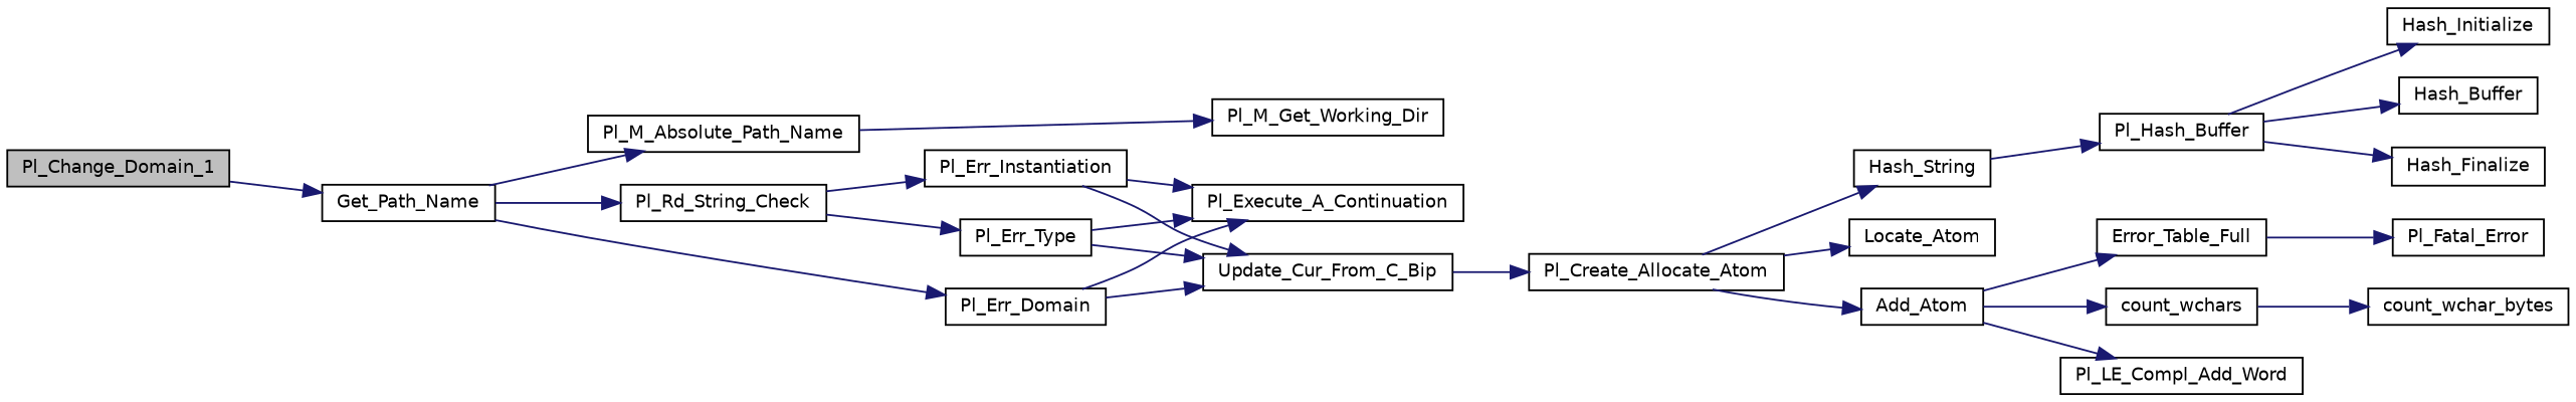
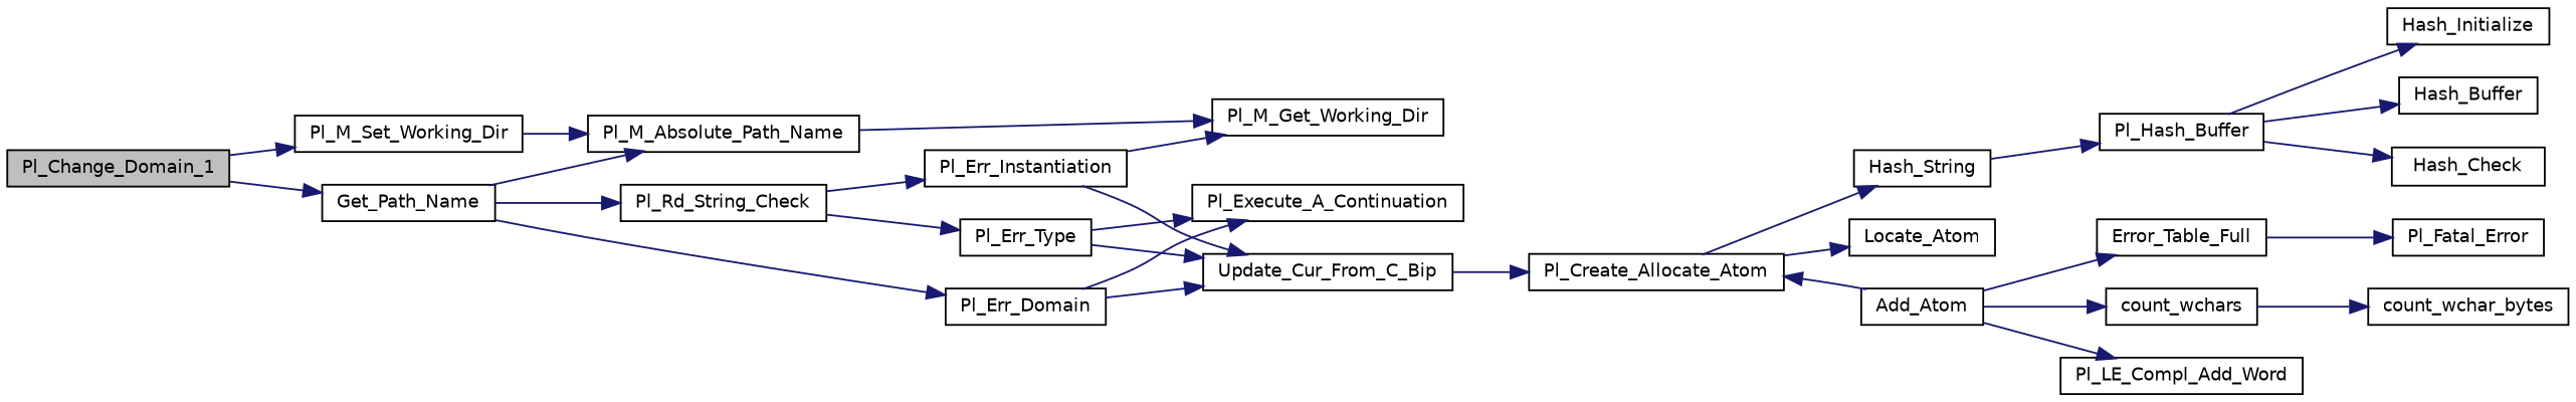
  digraph {
    rankdir=LR
    node [color=black fillcolor=white fontname=Helvetica fontsize=10 shape=record style=filled]
    edge [color=midnightblue fontname=Helvetica fontsize=10 labelfontname=Helvetica labelfontsize=10 style=solid]
    n1 [fillcolor=grey75 fontcolor=black height=0.2 label=Pl_Change_Domain_1 width=0.4]
    n2 [height=0.2 label=Get_Path_Name width=0.4]
+   n3 [height=0.2 label=Pl_M_Set_Working_Dir width=0.4]
    n4 [height=0.2 label=Pl_Rd_String_Check width=0.4]
    n5 [height=0.2 label=Pl_M_Absolute_Path_Name width=0.4]
    n6 [height=0.2 label=Pl_Err_Domain width=0.4]
    n7 [height=0.2 label=Pl_Err_Instantiation width=0.4]
    n8 [height=0.2 label=Pl_Err_Type width=0.4]
    n9 [height=0.2 label=Pl_M_Get_Working_Dir width=0.4]
    n10 [height=0.2 label=Update_Cur_From_C_Bip width=0.4]
    n11 [height=0.2 label=Pl_Execute_A_Continuation width=0.4]
    n12 [height=0.2 label=Pl_Create_Allocate_Atom width=0.4]
    n13 [height=0.2 label=Hash_String width=0.4]
    n14 [height=0.2 label=Locate_Atom width=0.4]
    n15 [height=0.2 label=Add_Atom width=0.4]
    n16 [height=0.2 label=Pl_Hash_Buffer width=0.4]
    n17 [height=0.2 label=Error_Table_Full width=0.4]
    n18 [height=0.2 label=count_wchars width=0.4]
    n19 [height=0.2 label=Pl_LE_Compl_Add_Word width=0.4]
    n20 [height=0.2 label=Hash_Initialize width=0.4]
    n21 [height=0.2 label=Hash_Buffer width=0.4]
-   n22 [height=0.2 label=Hash_Finalize width=0.4]
+   n22 [height=0.2 label=Hash_Check width=0.4]
    n23 [height=0.2 label=Pl_Fatal_Error width=0.4]
    n24 [height=0.2 label=count_wchar_bytes width=0.4]
    n1 -> n2
+   n1 -> n3
    n2 -> n4
    n2 -> n5
    n2 -> n6
+   n3 -> n5
    n4 -> n7
    n4 -> n8
    n5 -> n9
    n6 -> n10
    n6 -> n11
    n7 -> n10
-   n7 -> n11
+   n7 -> n9
    n8 -> n10
    n8 -> n11
    n10 -> n12
    n12 -> n13
    n12 -> n14
-   n12 -> n15
+   n15 -> n12
    n13 -> n16
    n15 -> n17
    n15 -> n18
    n15 -> n19
    n16 -> n20
    n16 -> n21
    n16 -> n22
    n17 -> n23
    n18 -> n24
  }
